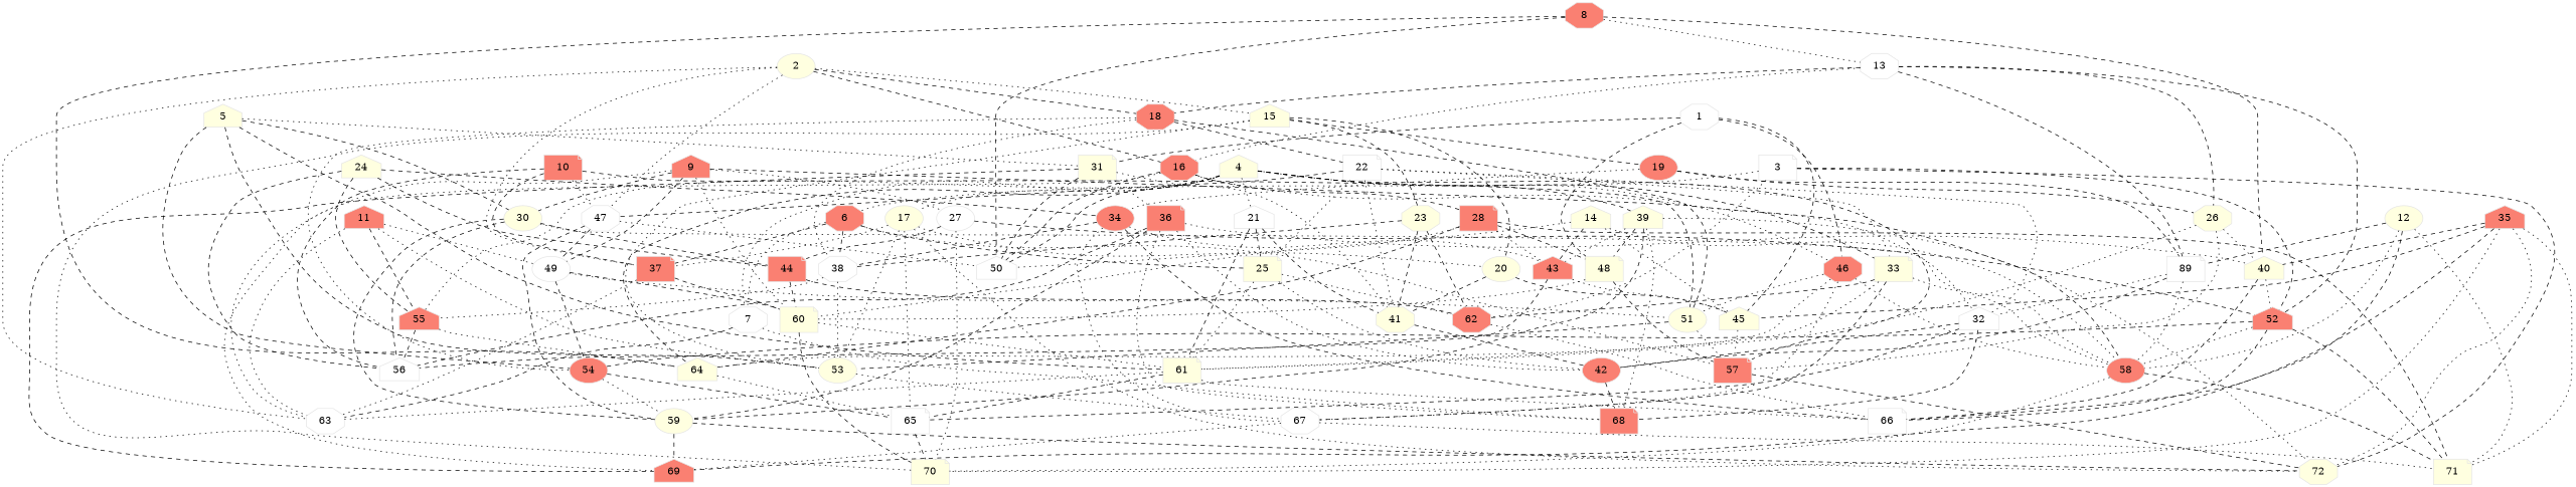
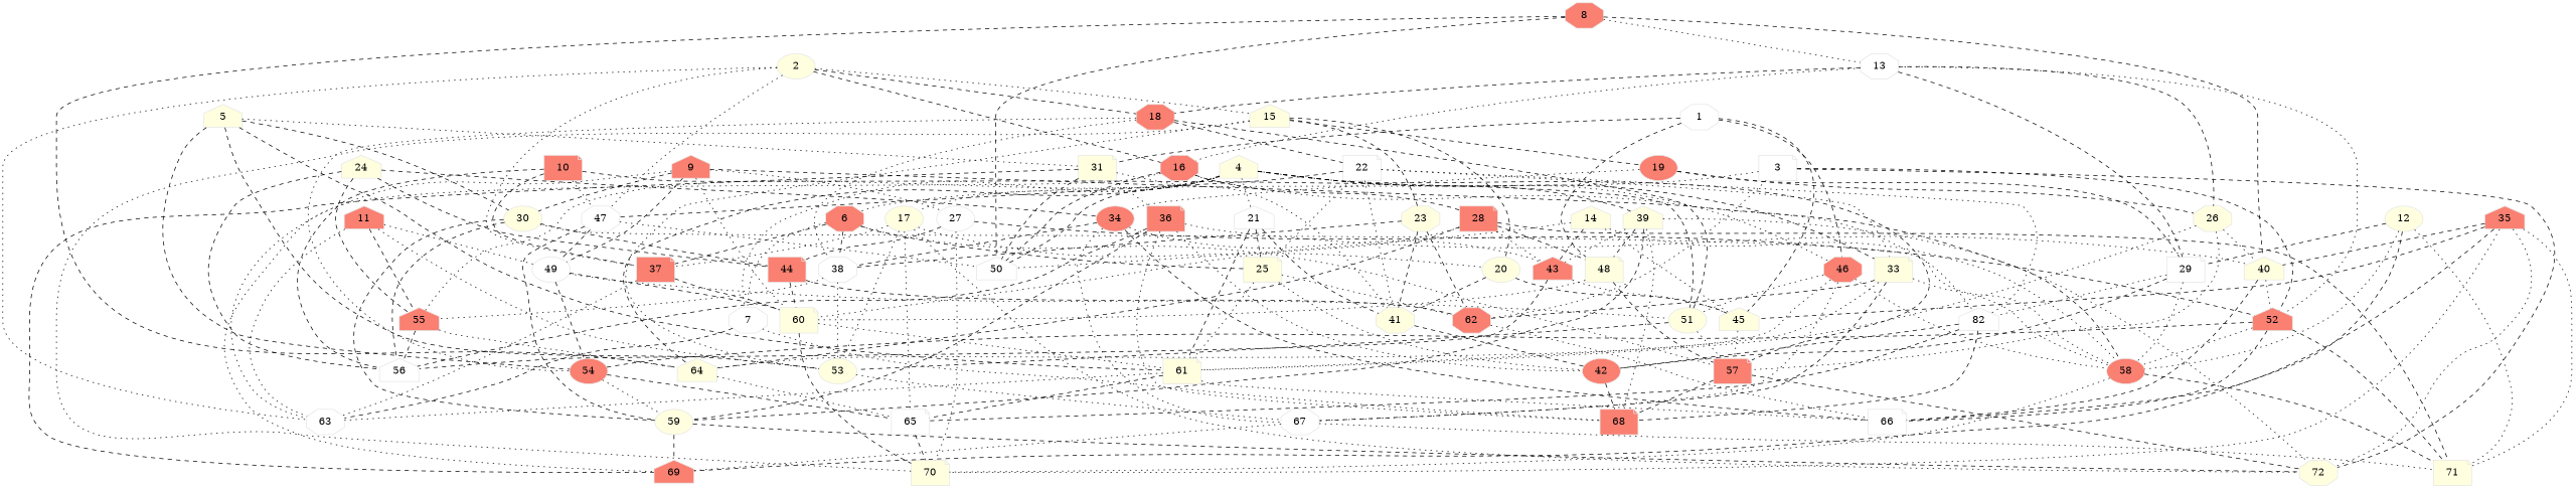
  graph {
    node [color=gray90 fillcolor=lightyellow shape=note style=filled]
    edge [style=dashed weight=1.0]
    1 [fillcolor=white shape=octagon]
    31
    45 [shape=house]
    46 [fillcolor=salmon shape=octagon]
    48
    50 [fillcolor=white shape=house]
    69 [fillcolor=salmon shape=house]
    41 [shape=octagon]
    36 [fillcolor=salmon]
    57 [fillcolor=salmon]
    64 [shape=house]
    58 [fillcolor=salmon shape=ellipse]
    51 [shape=ellipse]
    67 [fillcolor=white shape=octagon]
    60
    2 [shape=ellipse]
    15 [shape=house]
    16 [fillcolor=salmon shape=octagon]
    18 [fillcolor=salmon shape=octagon]
    37 [fillcolor=salmon]
    47 [fillcolor=white shape=octagon]
    63 [fillcolor=white shape=octagon]
    53 [shape=ellipse]
    19 [fillcolor=salmon shape=ellipse]
    20 [shape=ellipse]
    23 [shape=octagon]
    70
    28 [fillcolor=salmon]
-   32 [fillcolor=white shape=house]
+   32 [fillcolor=white shape=house label=82]
    54 [fillcolor=salmon shape=ellipse]
    38 [fillcolor=white shape=octagon]
    22 [fillcolor=white]
    49 [fillcolor=white shape=ellipse]
    59 [shape=ellipse]
    3 [fillcolor=white]
    6 [fillcolor=salmon shape=octagon]
    52 [fillcolor=salmon shape=house]
    62 [fillcolor=salmon shape=octagon]
    72 [shape=octagon]
    7 [fillcolor=white shape=octagon]
    25
    71
    66 [fillcolor=white]
    4 [shape=house]
    17 [shape=ellipse]
    21 [fillcolor=white shape=house]
    33
    39 [shape=house]
    55 [fillcolor=salmon shape=house]
    68 [fillcolor=salmon]
    65 [fillcolor=white]
    61
    43 [fillcolor=salmon shape=house]
    56 [fillcolor=white shape=house]
    5 [shape=house]
    30 [shape=ellipse]
    44 [fillcolor=salmon]
    42 [fillcolor=salmon shape=ellipse]
    8 [fillcolor=salmon shape=octagon]
    13 [fillcolor=white shape=octagon]
    40 [shape=house]
-   29 [fillcolor=white label=89]
+   29 [fillcolor=white]
    26 [shape=octagon]
    9 [fillcolor=salmon shape=house]
    27 [fillcolor=white shape=ellipse]
    10 [fillcolor=salmon]
    11 [fillcolor=salmon shape=house]
    12 [shape=ellipse]
    14 [shape=house]
    34 [fillcolor=salmon shape=ellipse]
    24 [shape=house]
    35 [fillcolor=salmon shape=house]
    1 -- 31
    1 -- 45
    1 -- 46
    1 -- 48
    31 -- 50
    31 -- 69
    31 -- 41 [style=dotted]
    31 -- 36 [style=dotted]
    45 -- 57 [style=dotted]
    46 -- 64 [style=dotted]
    46 -- 58 [style=dotted]
    46 -- 51 [style=dotted]
    46 -- 67 [style=dotted]
    48 -- 57
    48 -- 60 [style=dotted weight=2.0]
    41 -- 42
    36 -- 59
    36 -- 68 [style=dotted]
    36 -- 56
    36 -- 42 [style=dotted]
    36 -- 40 [style=dotted]
    57 -- 72
+   57 -- 68
    64 -- 65 [style=dotted]
    58 -- 70 [style=dotted]
    58 -- 71
    51 -- 57 [style=dotted]
    51 -- 53
    67 -- 69 [style=dotted]
    67 -- 71 [style=dotted]
    60 -- 70
    60 -- 61 [style=dotted]
    2 -- 15 [style=dotted]
    2 -- 16
    2 -- 18
    2 -- 37 [style=dotted]
    2 -- 47 [style=dotted]
    2 -- 63 [style=dotted]
    15 -- 53 [style=dotted]
    15 -- 19
    15 -- 20
    15 -- 23
    15 -- 70 [style=dotted]
    16 -- 50
    16 -- 69 [style=dotted]
    16 -- 28
    16 -- 32 [style=dotted]
    18 -- 51
    18 -- 54 [style=dotted]
    18 -- 38 [style=dotted]
    18 -- 22
    37 -- 60
    37 -- 63 [style=dotted]
    47 -- 50 [style=dotted]
    47 -- 49
    47 -- 59
    53 -- 67 [style=dotted]
    19 -- 29
    19 -- 26
    19 -- 34 [style=dotted]
    20 -- 45
    20 -- 41
    23 -- 41
    23 -- 38
    23 -- 62
    28 -- 48
    28 -- 64
    28 -- 60 [style=dotted]
    28 -- 71
    28 -- 43 [style=dotted]
    32 -- 68
    32 -- 65
    32 -- 42
    54 -- 59 [style=dotted]
    54 -- 65
    38 -- 53 [style=dotted]
    38 -- 55 [style=dotted]
    22 -- 41 [style=dotted]
    22 -- 47
    22 -- 32 [style=dotted]
    22 -- 25 [style=dotted]
    22 -- 33 [style=dotted]
    49 -- 51 [style=dotted]
    49 -- 60
    49 -- 54
    59 -- 69 [weight=2.0]
    59 -- 72
    3 -- 6 [style=dotted]
    3 -- 52
    3 -- 62 [style=dotted]
    3 -- 72
    6 -- 57 [style=dotted]
    6 -- 37
    6 -- 38
    6 -- 7 [style=dotted]
    6 -- 25
    52 -- 58 [style=dotted]
    52 -- 54
    52 -- 71
    52 -- 66
    62 -- 66 [style=dotted]
    7 -- 63
    7 -- 68 [style=dotted]
    25 -- 62 [style=dotted]
    25 -- 61 [style=dotted]
    25 -- 42 [style=dotted]
    4 -- 46 [style=dotted]
    4 -- 50
    4 -- 57
    4 -- 64
    4 -- 7 [style=dotted]
    4 -- 17 [style=dotted]
    4 -- 21 [style=dotted]
    4 -- 33
    4 -- 39
    4 -- 55 [style=dotted]
    17 -- 37 [style=dotted]
    17 -- 53 [style=dotted]
    17 -- 20 [style=dotted]
    17 -- 72 [style=dotted]
    17 -- 65 [style=dotted]
    21 -- 41
    21 -- 25
    21 -- 61
    33 -- 58 [style=dotted]
    33 -- 67
    33 -- 62
    33 -- 61 [style=dotted]
    39 -- 48
    39 -- 59
    39 -- 72 [style=dotted]
    39 -- 68 [style=dotted]
    39 -- 43 [style=dotted]
    55 -- 64 [style=dotted]
    55 -- 56
    65 -- 70
    61 -- 63 [style=dotted]
    61 -- 66 [style=dotted]
    61 -- 65
    43 -- 45 [style=dotted]
    43 -- 56
    5 -- 31 [style=dotted]
    5 -- 53 [weight=2.0]
    5 -- 54
    5 -- 61
    5 -- 30
    30 -- 58 [style=dotted]
    30 -- 59
    30 -- 56
    30 -- 44
    44 -- 60 [weight=2.0]
    44 -- 62
    42 -- 68
    8 -- 50
    8 -- 64
    8 -- 13 [style=dotted]
    8 -- 40
    13 -- 16 [style=dotted]
    13 -- 18
-   13 -- 52
+   13 -- 52 [style=dotted]
    13 -- 29
    13 -- 26
    40 -- 52 [style=dotted]
    40 -- 66
    29 -- 58 [style=dotted]
    29 -- 32 [style=dotted]
    29 -- 42
    26 -- 57 [style=dotted]
    26 -- 61 [style=dotted weight=2.0]
    26 -- 40 [style=dotted]
    9 -- 58
    9 -- 60 [style=dotted]
    9 -- 63 [style=dotted]
    9 -- 49
    9 -- 30
    9 -- 27 [style=dotted]
    27 -- 70 [style=dotted]
    27 -- 52
    27 -- 44
    10 -- 51
    10 -- 37
    10 -- 47 [style=dotted]
    10 -- 56
    11 -- 63 [style=dotted]
    11 -- 53 [style=dotted]
    11 -- 49 [style=dotted]
    11 -- 55
    12 -- 69
    12 -- 58 [style=dotted]
    12 -- 71 [style=dotted]
    12 -- 29
    14 -- 45 [style=dotted]
    14 -- 50 [style=dotted]
    14 -- 58 [style=dotted]
    14 -- 43
    34 -- 67 [style=dotted]
    34 -- 38
    34 -- 66
    34 -- 43 [style=dotted]
    24 -- 55
    24 -- 56
    24 -- 44
    24 -- 34
    35 -- 45
    35 -- 70 [style=dotted]
    35 -- 72 [style=dotted]
    35 -- 71 [style=dotted]
    35 -- 66
    35 -- 40
  }
